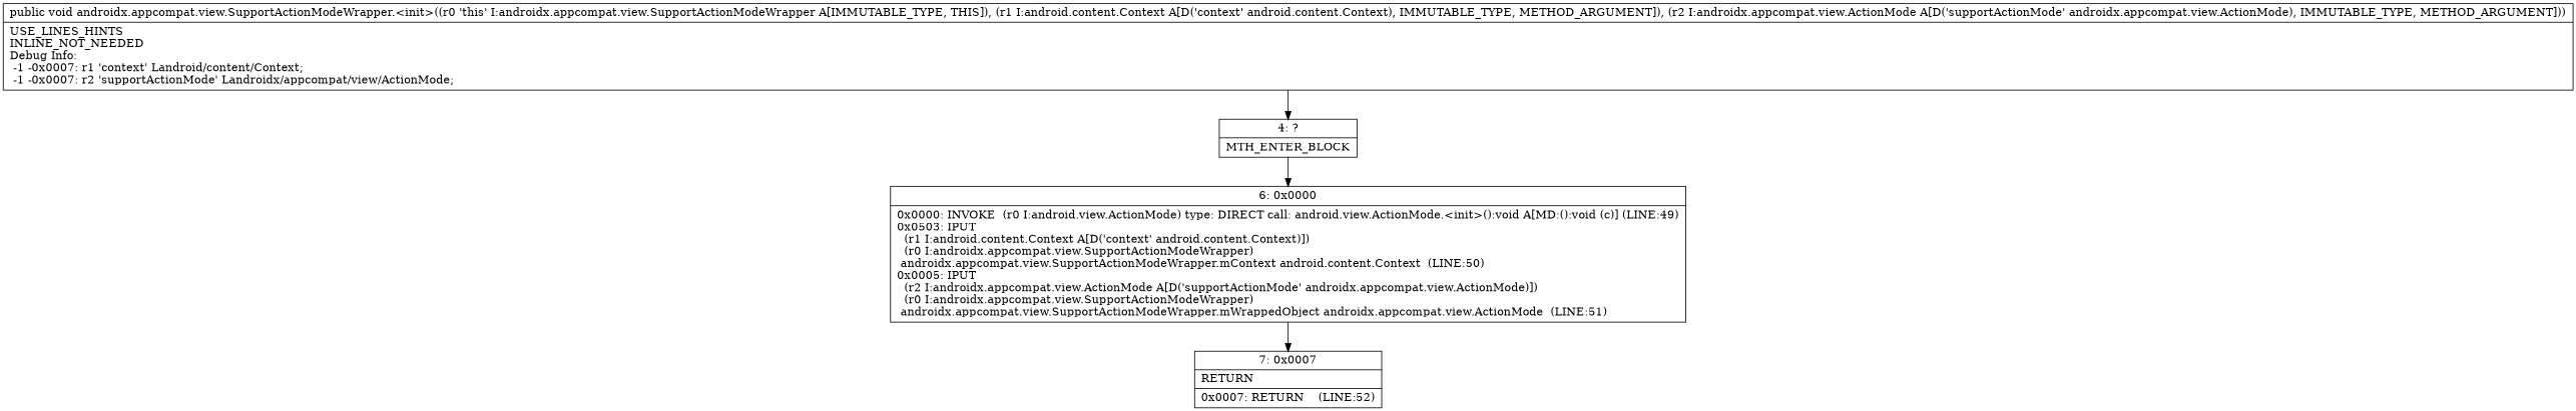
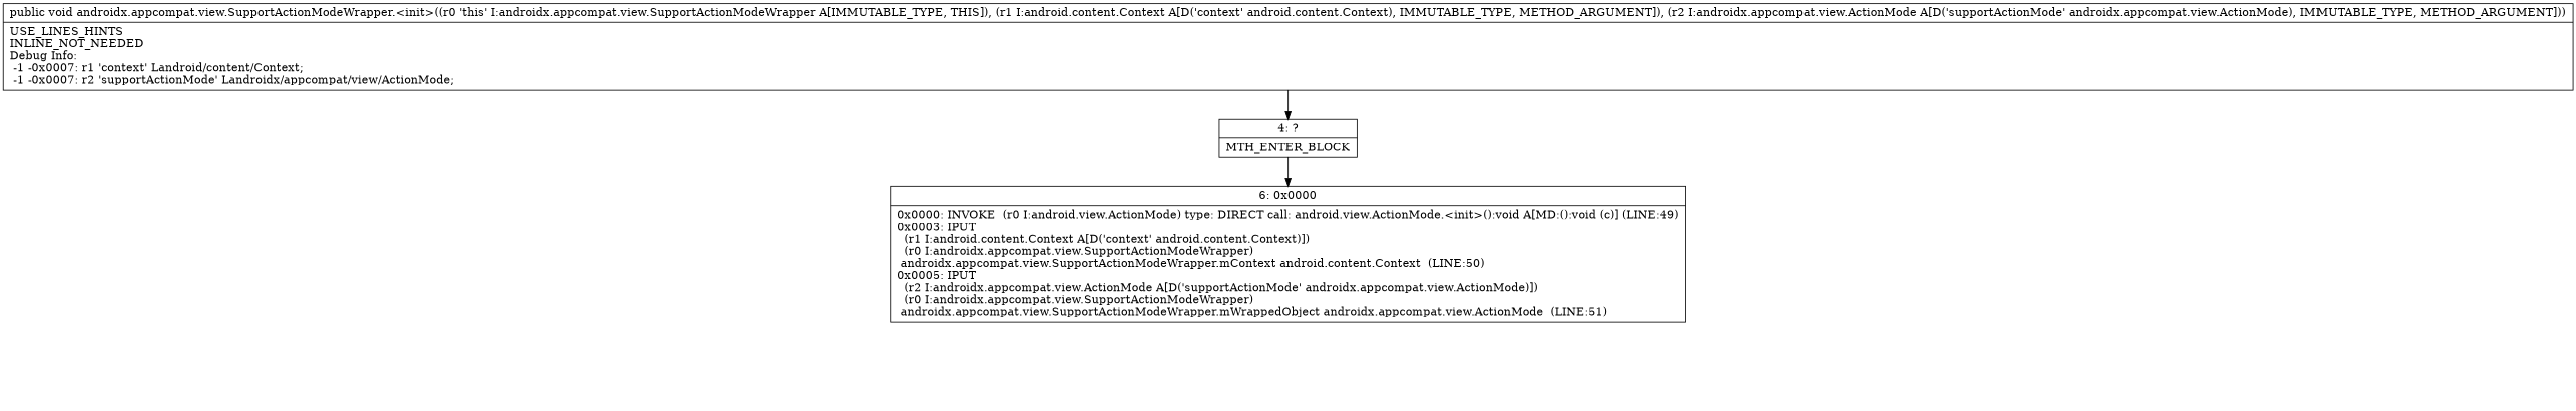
  digraph {
    node [shape=record]
    n1 [label="{4\:\ ?|MTH_ENTER_BLOCK\l}"]
-   n2 [label="{6\:\ 0x0000|0x0000: INVOKE  (r0 I:android.view.ActionMode) type: DIRECT call: android.view.ActionMode.\<init\>():void A[MD:():void (c)] (LINE:49)\l0x0503: IPUT  \l  (r1 I:android.content.Context A[D('context' android.content.Context)])\l  (r0 I:androidx.appcompat.view.SupportActionModeWrapper)\l androidx.appcompat.view.SupportActionModeWrapper.mContext android.content.Context  (LINE:50)\l0x0005: IPUT  \l  (r2 I:androidx.appcompat.view.ActionMode A[D('supportActionMode' androidx.appcompat.view.ActionMode)])\l  (r0 I:androidx.appcompat.view.SupportActionModeWrapper)\l androidx.appcompat.view.SupportActionModeWrapper.mWrappedObject androidx.appcompat.view.ActionMode  (LINE:51)\l}"]
-   n3 [label="{7\:\ 0x0007|RETURN\l|0x0007: RETURN    (LINE:52)\l}"]
+   n2 [label="{6\:\ 0x0000|0x0000: INVOKE  (r0 I:android.view.ActionMode) type: DIRECT call: android.view.ActionMode.\<init\>():void A[MD:():void (c)] (LINE:49)\l0x0003: IPUT  \l  (r1 I:android.content.Context A[D('context' android.content.Context)])\l  (r0 I:androidx.appcompat.view.SupportActionModeWrapper)\l androidx.appcompat.view.SupportActionModeWrapper.mContext android.content.Context  (LINE:50)\l0x0005: IPUT  \l  (r2 I:androidx.appcompat.view.ActionMode A[D('supportActionMode' androidx.appcompat.view.ActionMode)])\l  (r0 I:androidx.appcompat.view.SupportActionModeWrapper)\l androidx.appcompat.view.SupportActionModeWrapper.mWrappedObject androidx.appcompat.view.ActionMode  (LINE:51)\l}"]
    n4 [label="{public void androidx.appcompat.view.SupportActionModeWrapper.\<init\>((r0 'this' I:androidx.appcompat.view.SupportActionModeWrapper A[IMMUTABLE_TYPE, THIS]), (r1 I:android.content.Context A[D('context' android.content.Context), IMMUTABLE_TYPE, METHOD_ARGUMENT]), (r2 I:androidx.appcompat.view.ActionMode A[D('supportActionMode' androidx.appcompat.view.ActionMode), IMMUTABLE_TYPE, METHOD_ARGUMENT]))  | USE_LINES_HINTS\lINLINE_NOT_NEEDED\lDebug Info:\l  \-1 \-0x0007: r1 'context' Landroid\/content\/Context;\l  \-1 \-0x0007: r2 'supportActionMode' Landroidx\/appcompat\/view\/ActionMode;\l}"]
    n1 -> n2
-   n2 -> n3
    n4 -> n1
  }
